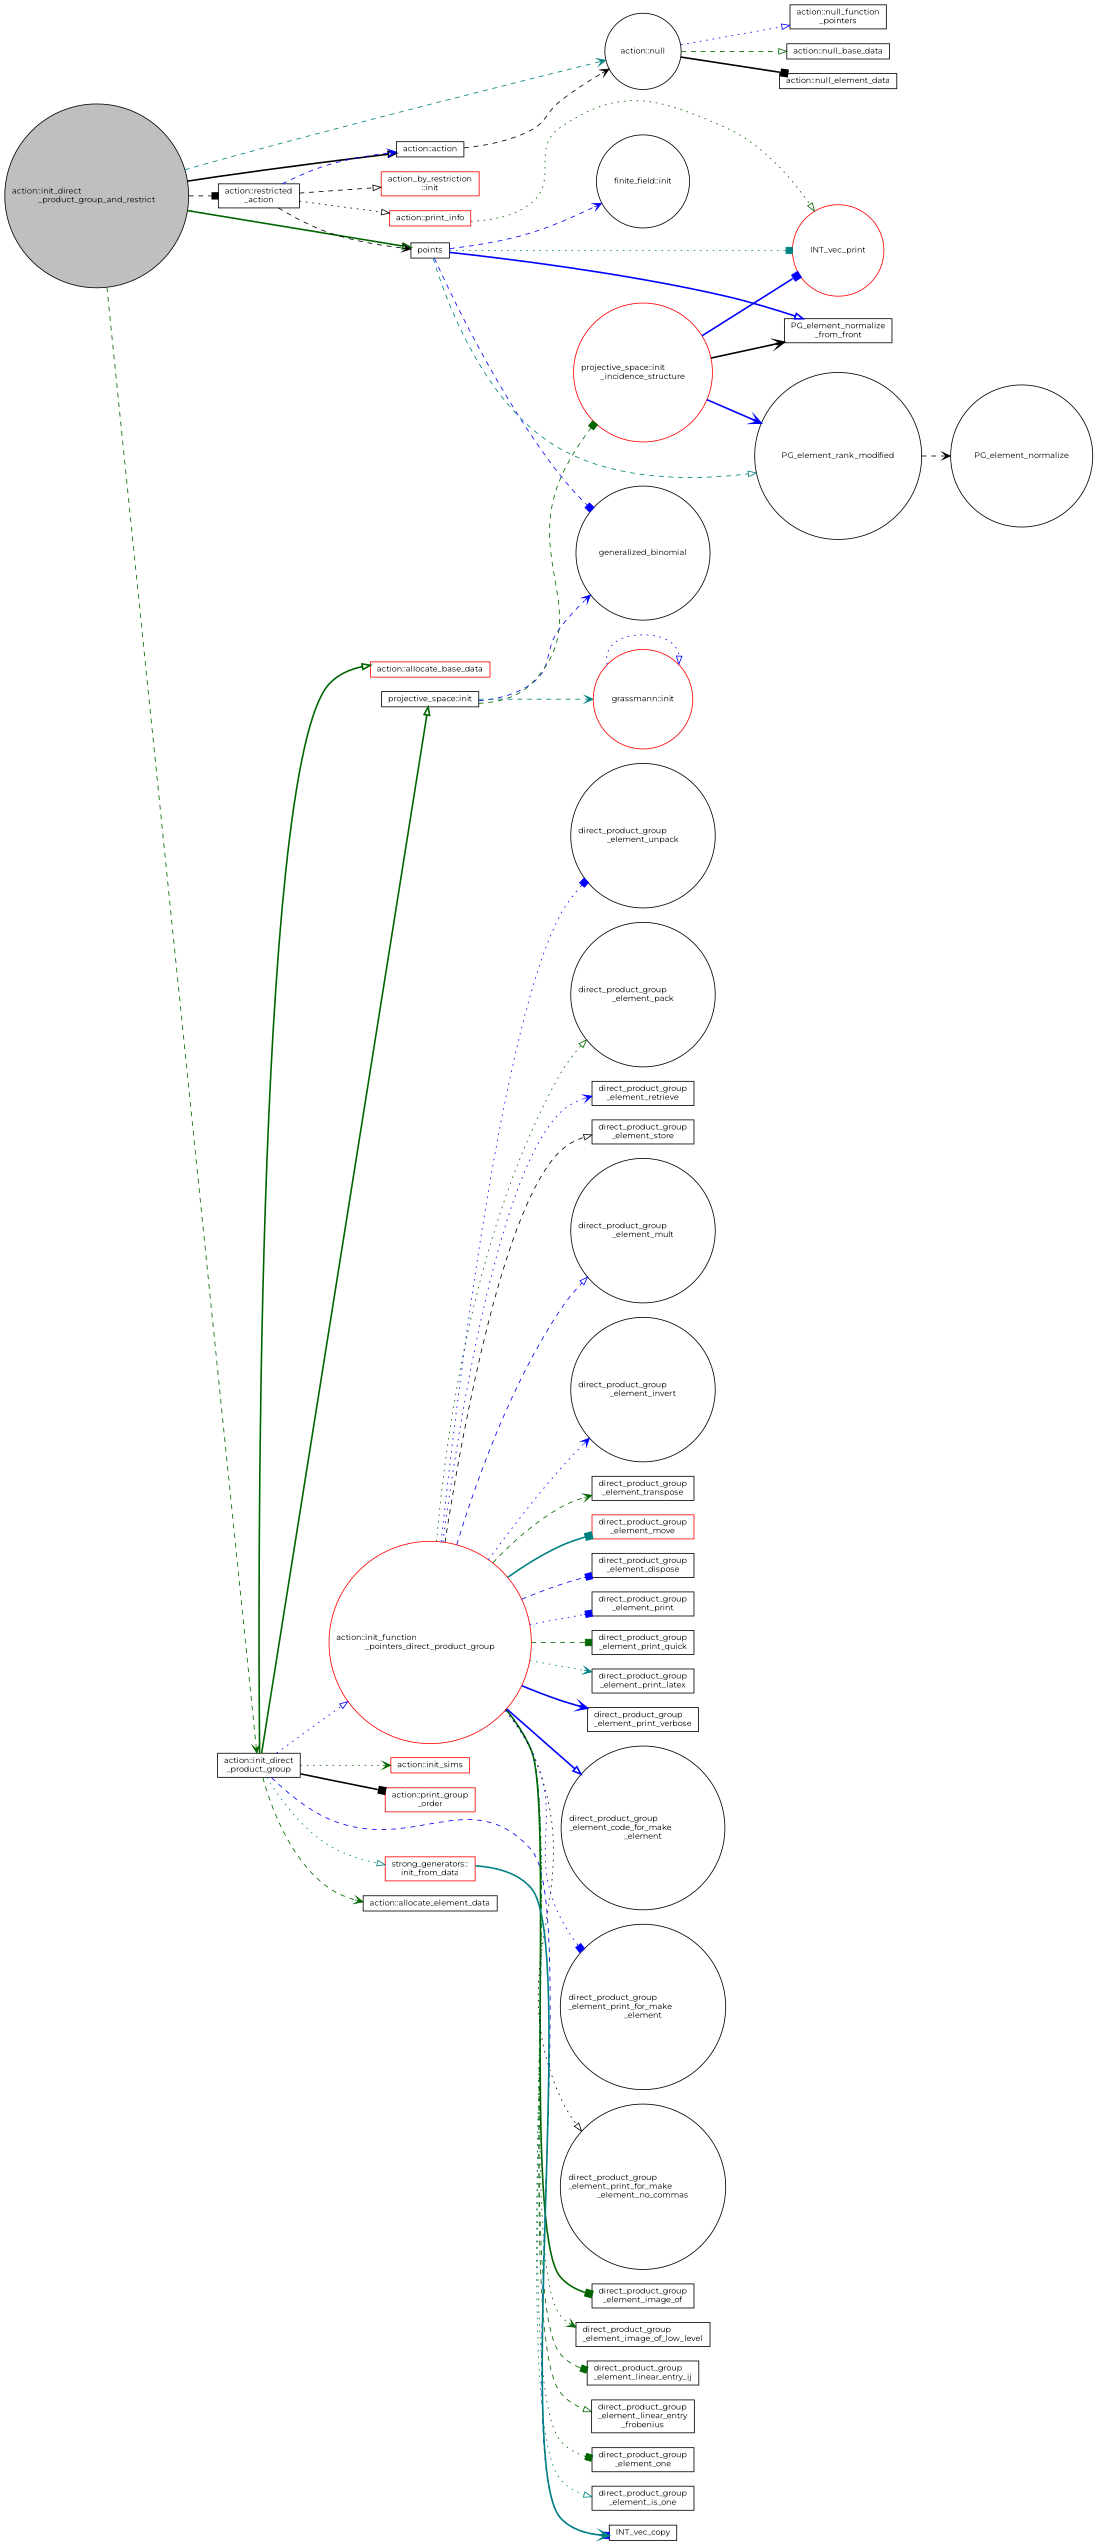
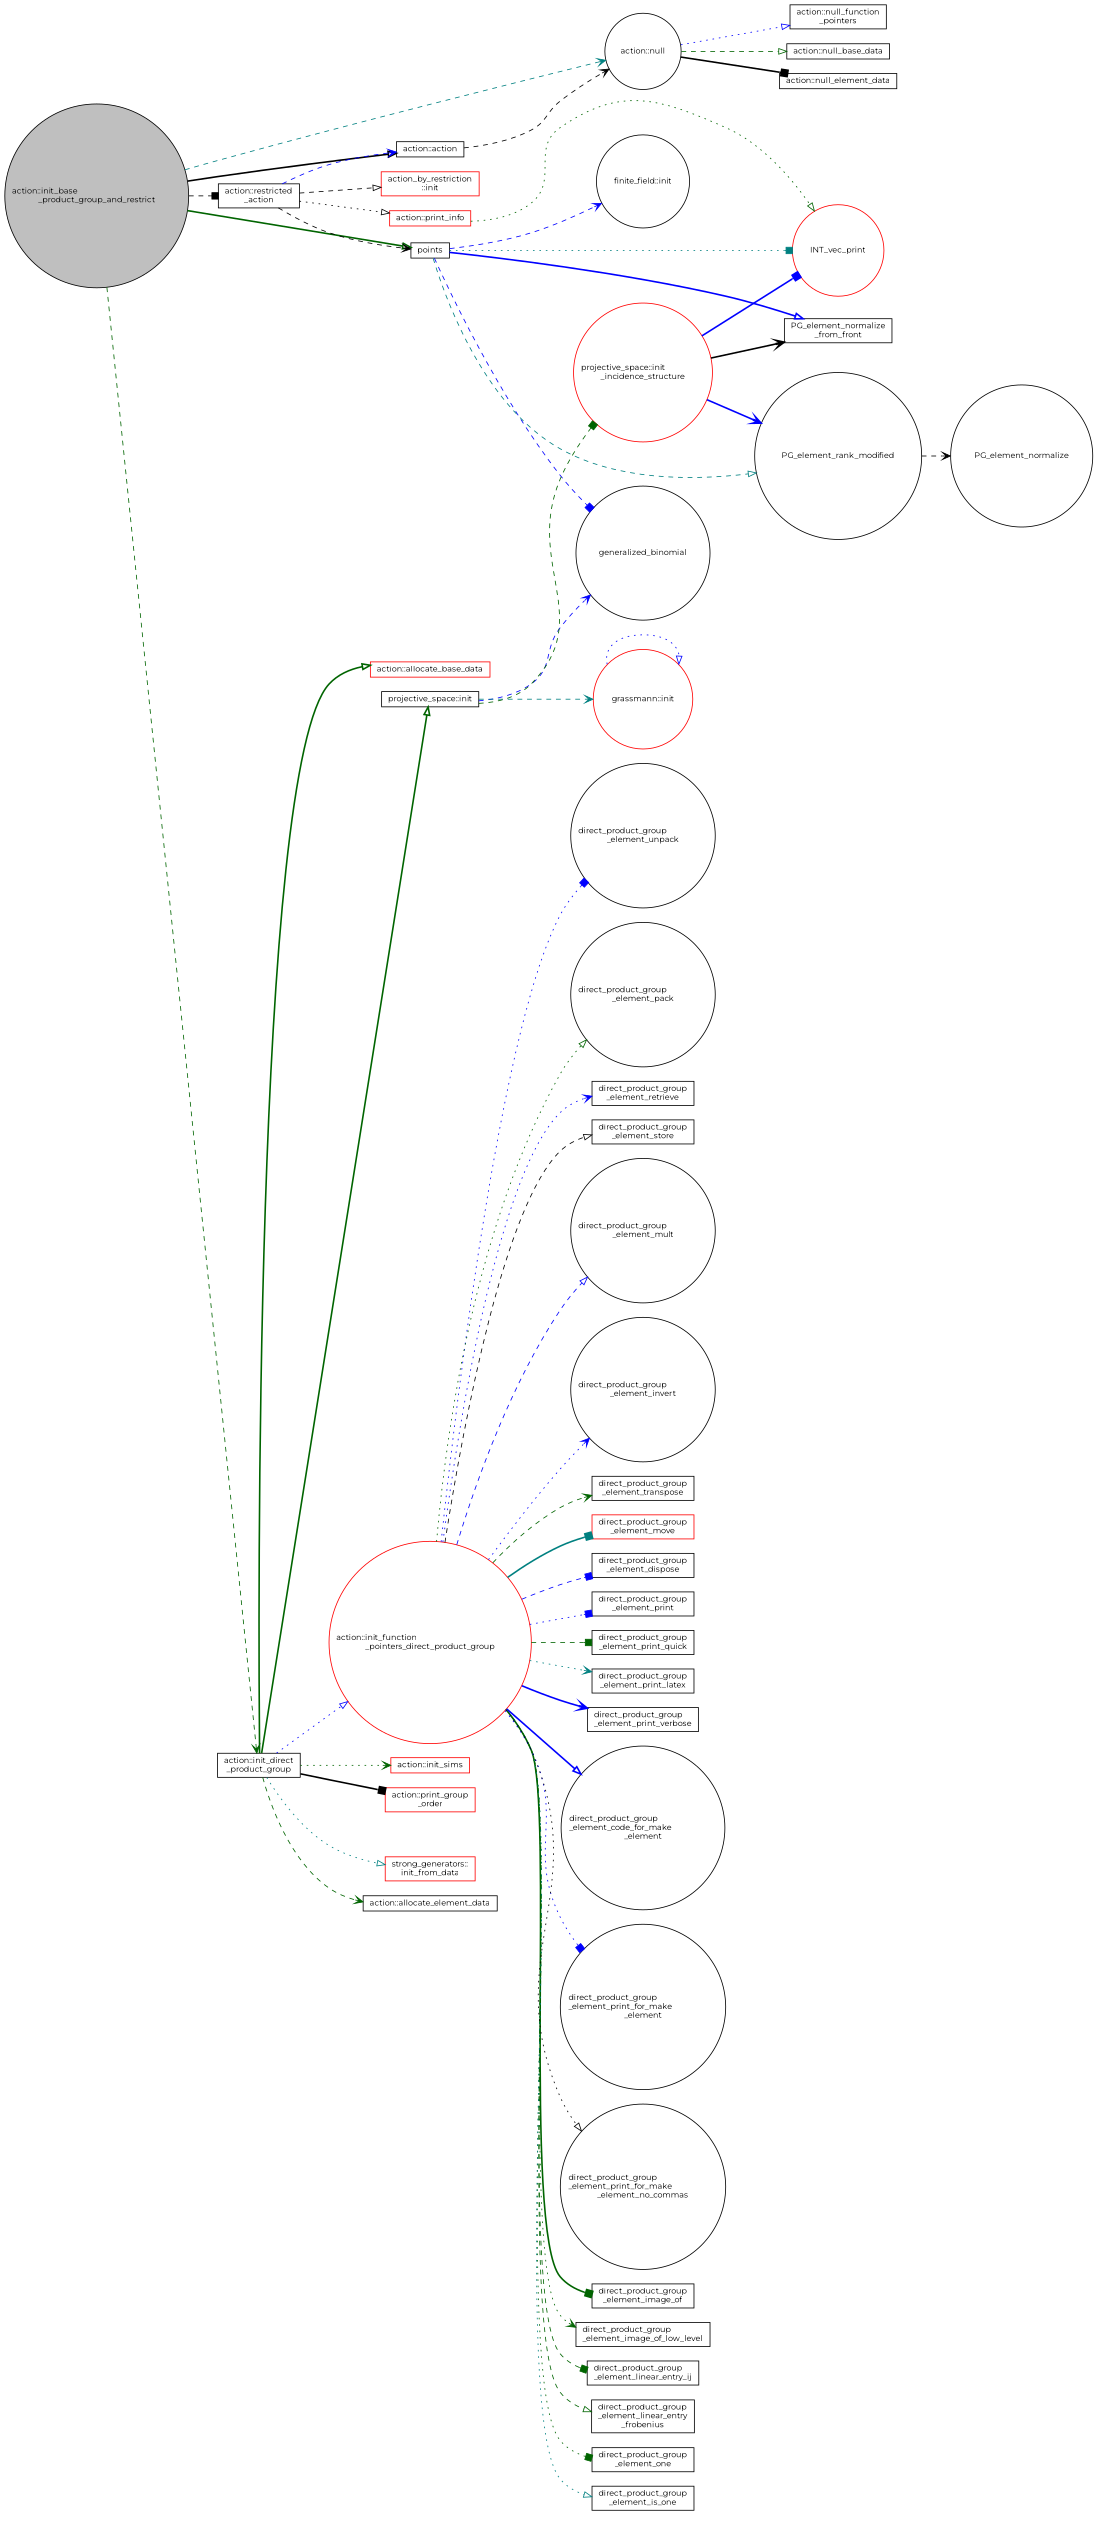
  digraph {
    fontname=Montserrat
    rankdir=LR
    node [color=black fillcolor=white fontname=Montserrat fontsize=10 shape=box style=filled]
    edge [arrowhead=onormal color=blue fontname=Montserrat fontsize=10 labelfontname=Helvetica labelfontsize=10 style=dashed]
-   n1 [fillcolor=grey75 fontcolor=black height=0.2 label="action::init_direct\l_product_group_and_restrict" shape=circle width=0.4]
+   n1 [fillcolor=grey75 fontcolor=black height=0.2 label="action::init_base\l_product_group_and_restrict" shape=circle width=0.4]
    n2 [height=0.2 label=points width=0.4]
    n3 [height=0.2 label="action::action" width=0.4]
    n4 [height=0.2 label="action::null" shape=circle width=0.4]
    n5 [height=0.2 label="action::init_direct\l_product_group" width=0.4]
    n6 [height=0.2 label="action::restricted\l_action" width=0.4]
    n7 [height=0.2 label="finite_field::init" shape=circle width=0.4]
    n8 [height=0.2 label=generalized_binomial shape=circle width=0.4]
    n9 [color=red height=0.2 label=INT_vec_print shape=circle width=0.4]
    n10 [height=0.2 label="PG_element_normalize\l_from_front" width=0.4]
    n11 [height=0.2 label=PG_element_rank_modified shape=circle width=0.4]
    n12 [height=0.2 label="action::null_base_data" width=0.4]
    n13 [height=0.2 label="action::null_element_data" width=0.4]
    n14 [height=0.2 label="action::null_function\l_pointers" width=0.4]
    n15 [height=0.2 label="projective_space::init" width=0.4]
    n16 [color=red height=0.2 label="action::init_function\l_pointers_direct_product_group" shape=circle width=0.4]
    n17 [height=0.2 label="action::allocate_element_data" width=0.4]
    n18 [color=red height=0.2 label="action::allocate_base_data" width=0.4]
-   n19 [height=0.2 label=INT_vec_copy width=0.4]
    n20 [color=red height=0.2 label="strong_generators::\linit_from_data" width=0.4]
    n21 [color=red height=0.2 label="action::init_sims" width=0.4]
    n22 [color=red height=0.2 label="action::print_group\l_order" width=0.4]
    n23 [color=red height=0.2 label="action::print_info" width=0.4]
    n24 [color=red height=0.2 label="action_by_restriction\l::init" width=0.4]
    n25 [height=0.2 label=PG_element_normalize shape=circle width=0.4]
    n26 [color=red height=0.2 label="grassmann::init" shape=circle width=0.4]
    n27 [color=red height=0.2 label="projective_space::init\l_incidence_structure" shape=circle width=0.4]
    n28 [height=0.2 label="direct_product_group\l_element_image_of" width=0.4]
    n29 [height=0.2 label="direct_product_group\l_element_image_of_low_level" width=0.4]
    n30 [height=0.2 label="direct_product_group\l_element_linear_entry_ij" width=0.4]
    n31 [height=0.2 label="direct_product_group\l_element_linear_entry\l_frobenius" width=0.4]
    n32 [height=0.2 label="direct_product_group\l_element_one" width=0.4]
    n33 [height=0.2 label="direct_product_group\l_element_is_one" width=0.4]
    n34 [height=0.2 label="direct_product_group\l_element_unpack" shape=circle width=0.4]
    n35 [height=0.2 label="direct_product_group\l_element_pack" shape=circle width=0.4]
    n36 [height=0.2 label="direct_product_group\l_element_retrieve" width=0.4]
    n37 [height=0.2 label="direct_product_group\l_element_store" width=0.4]
    n38 [height=0.2 label="direct_product_group\l_element_mult" shape=circle width=0.4]
    n39 [height=0.2 label="direct_product_group\l_element_invert" shape=circle width=0.4]
    n40 [height=0.2 label="direct_product_group\l_element_transpose" width=0.4]
    n41 [color=red height=0.2 label="direct_product_group\l_element_move" width=0.4]
    n42 [height=0.2 label="direct_product_group\l_element_dispose" width=0.4]
    n43 [height=0.2 label="direct_product_group\l_element_print" width=0.4]
    n44 [height=0.2 label="direct_product_group\l_element_print_quick" width=0.4]
    n45 [height=0.2 label="direct_product_group\l_element_print_latex" width=0.4]
    n46 [height=0.2 label="direct_product_group\l_element_print_verbose" width=0.4]
    n47 [height=0.2 label="direct_product_group\l_element_code_for_make\l_element" shape=circle width=0.4]
    n48 [height=0.2 label="direct_product_group\l_element_print_for_make\l_element" shape=circle width=0.4]
    n49 [height=0.2 label="direct_product_group\l_element_print_for_make\l_element_no_commas" shape=circle width=0.4]
    n1 -> n2 [color=darkgreen style=bold]
    n1 -> n3 [color=black style=bold]
    n1 -> n4 [arrowhead=vee color=teal]
    n1 -> n5 [arrowhead=vee color=darkgreen]
    n1 -> n6 [arrowhead=box color=black]
    n2 -> n7 [arrowhead=vee]
    n2 -> n8 [arrowhead=box]
    n2 -> n9 [arrowhead=box color=teal style=dotted]
    n2 -> n10 [style=bold]
    n2 -> n11 [color=teal]
    n3 -> n4 [arrowhead=vee color=black]
    n4 -> n12 [color=darkgreen]
    n4 -> n13 [arrowhead=box color=black style=bold]
    n4 -> n14 [style=dotted]
    n5 -> n15 [color=darkgreen style=bold]
    n5 -> n16 [style=dotted]
    n5 -> n17 [arrowhead=vee color=darkgreen]
    n5 -> n18 [color=darkgreen style=bold]
-   n5 -> n19 [arrowhead=box]
    n5 -> n20 [color=teal style=dotted]
    n5 -> n21 [arrowhead=vee color=darkgreen style=dotted]
    n5 -> n22 [arrowhead=box color=black style=bold]
    n6 -> n2 [arrowhead=vee color=black]
    n6 -> n3 [arrowhead=vee]
    n6 -> n23 [color=black style=dotted]
    n6 -> n24 [color=black]
    n11 -> n25 [arrowhead=vee color=black]
    n15 -> n8 [arrowhead=vee]
    n15 -> n26 [arrowhead=vee color=teal]
    n15 -> n27 [arrowhead=box color=darkgreen]
    n16 -> n28 [arrowhead=box color=darkgreen style=bold]
    n16 -> n29 [arrowhead=vee color=darkgreen style=dotted]
    n16 -> n30 [arrowhead=box color=darkgreen]
    n16 -> n31 [color=darkgreen]
    n16 -> n32 [arrowhead=box color=darkgreen style=dotted]
    n16 -> n33 [color=teal style=dotted]
    n16 -> n34 [arrowhead=box style=dotted]
    n16 -> n35 [color=darkgreen style=dotted]
    n16 -> n36 [arrowhead=vee style=dotted]
    n16 -> n37 [color=black]
    n16 -> n38
    n16 -> n39 [arrowhead=vee style=dotted]
    n16 -> n40 [arrowhead=vee color=darkgreen]
    n16 -> n41 [arrowhead=box color=teal style=bold]
    n16 -> n42 [arrowhead=box]
    n16 -> n43 [arrowhead=box style=dotted]
    n16 -> n44 [arrowhead=box color=darkgreen]
    n16 -> n45 [arrowhead=vee color=teal style=dotted]
    n16 -> n46 [arrowhead=vee style=bold]
    n16 -> n47 [style=bold]
    n16 -> n48 [arrowhead=box style=dotted]
    n16 -> n49 [color=black style=dotted]
-   n20 -> n19 [arrowhead=vee color=teal style=bold]
    n23 -> n9 [color=darkgreen style=dotted]
    n26 -> n26 [style=dotted]
    n27 -> n9 [arrowhead=box style=bold]
    n27 -> n10 [arrowhead=vee color=black style=bold]
    n27 -> n11 [arrowhead=vee style=bold]
  }
